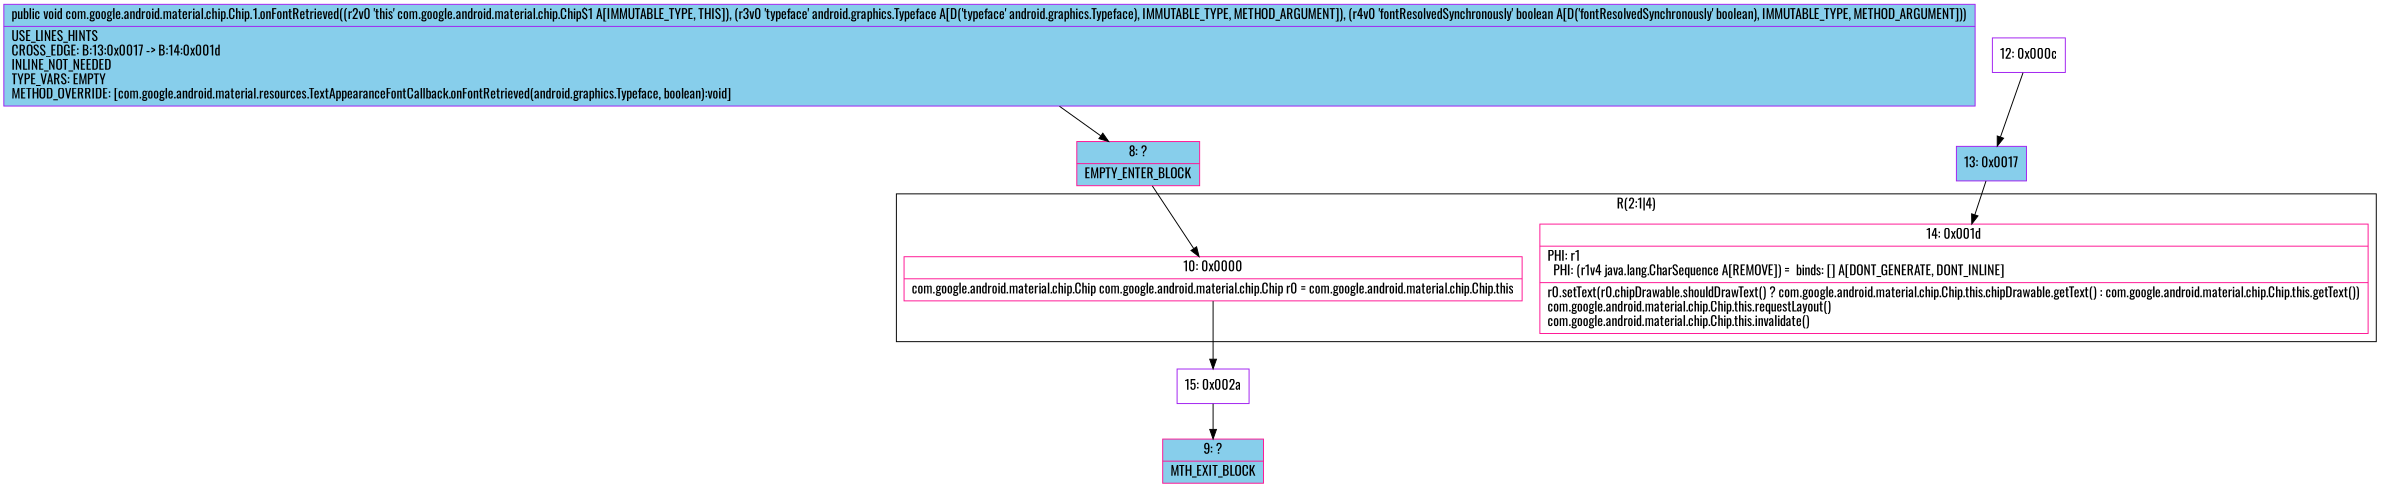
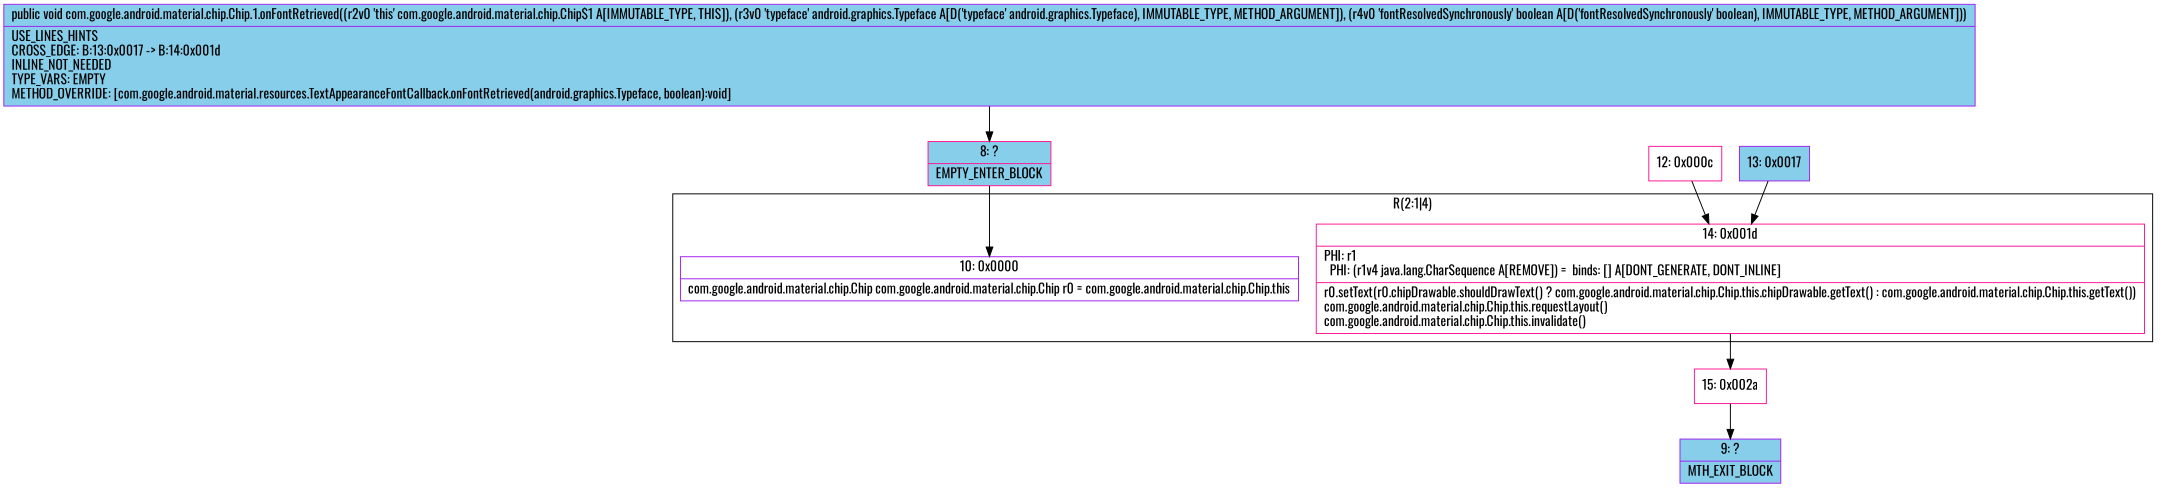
  digraph {
    fontname=Oswald
    node [color=deeppink fillcolor=white fontname=Oswald shape=record style=filled]
    edge [fontname=Oswald]
-   n1 [label="{10\:\ 0x0000|com.google.android.material.chip.Chip com.google.android.material.chip.Chip r0 = com.google.android.material.chip.Chip.this\l}"]
+   n1 [color=purple label="{10\:\ 0x0000|com.google.android.material.chip.Chip com.google.android.material.chip.Chip r0 = com.google.android.material.chip.Chip.this\l}"]
    n2 [label="{14\:\ 0x001d|PHI: r1 \l  PHI: (r1v4 java.lang.CharSequence A[REMOVE]) =  binds: [] A[DONT_GENERATE, DONT_INLINE]\l|r0.setText(r0.chipDrawable.shouldDrawText() ? com.google.android.material.chip.Chip.this.chipDrawable.getText() : com.google.android.material.chip.Chip.this.getText())\lcom.google.android.material.chip.Chip.this.requestLayout()\lcom.google.android.material.chip.Chip.this.invalidate()\l}"]
-   n3 [color=purple label="{15\:\ 0x002a}"]
-   n4 [fillcolor=skyblue label="{9\:\ ?|MTH_EXIT_BLOCK\l}"]
+   n3 [label="{15\:\ 0x002a}"]
+   n4 [color=purple fillcolor=skyblue label="{9\:\ ?|MTH_EXIT_BLOCK\l}"]
    n5 [fillcolor=skyblue label="{8\:\ ?|EMPTY_ENTER_BLOCK\l}"]
-   n6 [color=purple label="{12\:\ 0x000c}"]
+   n6 [label="{12\:\ 0x000c}"]
    n7 [color=purple fillcolor=skyblue label="{13\:\ 0x0017}"]
    n8 [color=purple fillcolor=skyblue label="{public void com.google.android.material.chip.Chip.1.onFontRetrieved((r2v0 'this' com.google.android.material.chip.Chip$1 A[IMMUTABLE_TYPE, THIS]), (r3v0 'typeface' android.graphics.Typeface A[D('typeface' android.graphics.Typeface), IMMUTABLE_TYPE, METHOD_ARGUMENT]), (r4v0 'fontResolvedSynchronously' boolean A[D('fontResolvedSynchronously' boolean), IMMUTABLE_TYPE, METHOD_ARGUMENT]))  | USE_LINES_HINTS\lCROSS_EDGE: B:13:0x0017 \-\> B:14:0x001d\lINLINE_NOT_NEEDED\lTYPE_VARS: EMPTY\lMETHOD_OVERRIDE: [com.google.android.material.resources.TextAppearanceFontCallback.onFontRetrieved(android.graphics.Typeface, boolean):void]\l}"]
    subgraph cluster_1 {
      label="R(2:1|4)"
      n1
      n2
    }
-   n1 -> n3
+   n2 -> n3
    n3 -> n4
    n5 -> n1
-   n6 -> n7
+   n6 -> n2
    n7 -> n2
    n8 -> n5
  }
